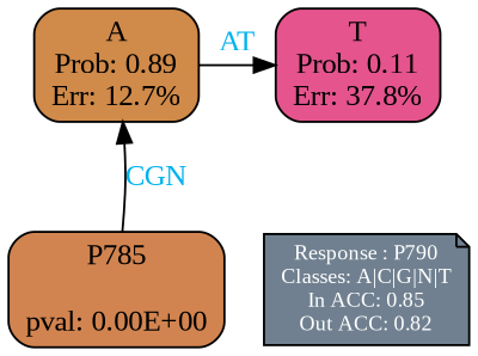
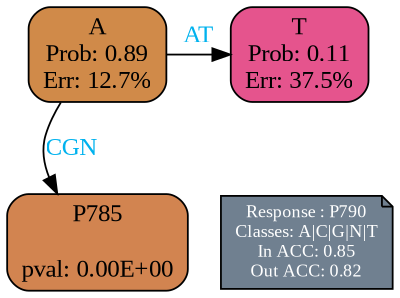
  digraph {
    fontname="Liberation Serif"
    ranksep=equally
    splines=polylines
    node [color=black fontname="Liberation Serif" shape=box style="filled, rounded"]
    edge [fontcolor=deepskyblue2 fontname="Liberation Serif"]
-   n1 [fillcolor="#e5548d" label="T\nProb: 0.11\nErr: 37.8%"]
+   n1 [fillcolor="#e5548d" label="T\nProb: 0.11\nErr: 37.5%"]
    n2 [fillcolor="#d08a49" label="A\nProb: 0.89\nErr: 12.7%"]
    n3 [align=left fillcolor=slategray fontcolor=white fontsize=10 label="Response : P790\nClasses: A|C|G|N|T\nIn ACC: 0.85\nOut ACC: 0.82\n" shape=note style=filled]
    n4 [fillcolor="#d28450" label="P785\n\npval: 0.00E+00"]
    subgraph sub_1 {
      rank=same
      n1
      n2
    }
    subgraph sub_2 {
      rank=same
      n3
      n4
    }
    n2 -> n1 [label=AT]
-   n4 -> n2 [label=CGN]
+   n2 -> n4 [label=CGN]
  }
